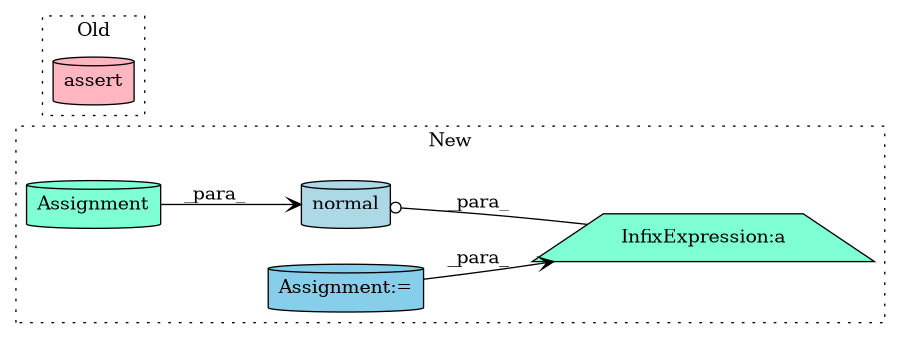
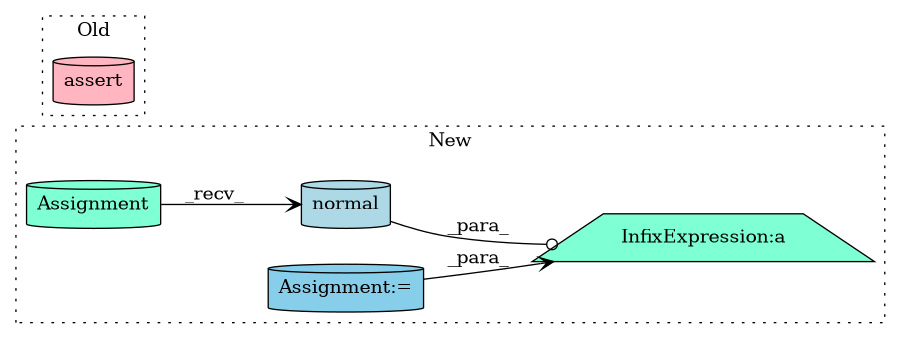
  digraph {
    rankdir=LR
    node [a=32 fillcolor=aquamarine shape=cylinder style=filled]
    edge [arrowhead=vee]
    n1 [fillcolor=lightblue l="12,2" label=normal s="1358,1389"]
    n2 [a=22 l=12 label=Assignment s=1345]
    n3 [a=7 fillcolor=skyblue l=2 label="Assignment:=" s=1527]
    n4 [a=27 l=3 label="InfixExpression:a" s=1579 shape=trapezium]
    n5 [fillcolor=lightpink l="16,1" label=assert s="1019,1038"]
    subgraph cluster_1 {
      label=New
      style=dotted
      n1
      n2
      n3
      n4
    }
    subgraph cluster_2 {
      label=Old
      style=dotted
      n5
    }
-   n4 -> n1 [arrowhead=odot label=_para_]
-   n2 -> n1 [label=_para_]
+   n1 -> n4 [arrowhead=odot label=_para_]
+   n2 -> n1 [label=_recv_]
    n3 -> n4 [label=_para_]
  }
